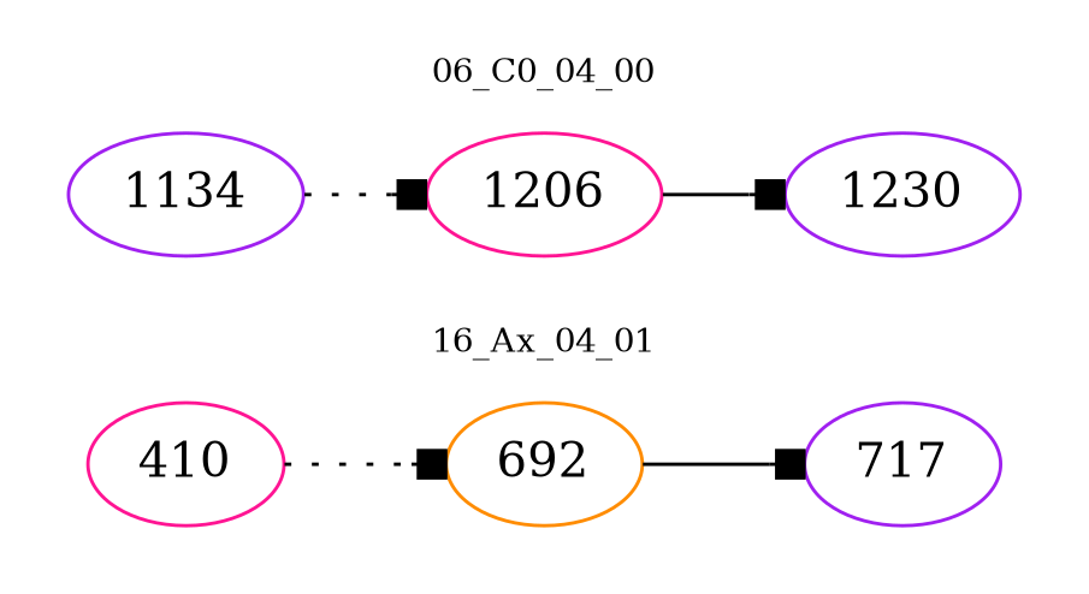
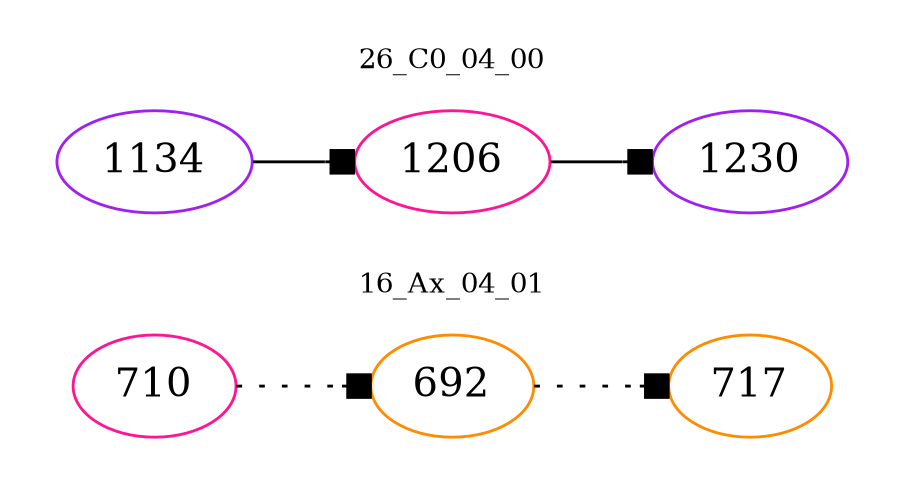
  digraph {
    rankdir=LR
    node [color=deeppink]
    edge [arrowhead=box color=black style=dotted]
-   n1 [label=410]
+   n1 [label=710]
    n2 [color=darkorange label=692]
-   n3 [color=purple label=717]
+   n3 [color=darkorange label=717]
    n4 [color=purple label=1134]
    n5 [label=1206]
    n6 [color=purple label=1230]
    subgraph cluster_1 {
      color=white
      fontsize=10
      label="16_Ax_04_01"
      n1
      n2
      n3
    }
    subgraph cluster_2 {
      color=white
      fontsize=10
-     label="06_C0_04_00"
+     label="26_C0_04_00"
      n4
      n5
      n6
    }
    n1 -> n2
-   n2 -> n3 [style=solid]
-   n4 -> n5
+   n2 -> n3
+   n4 -> n5 [style=solid]
    n5 -> n6 [style=solid]
  }
